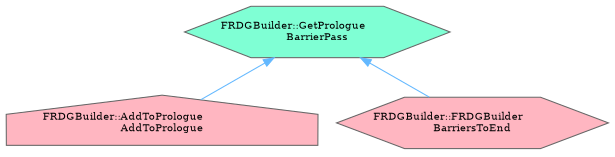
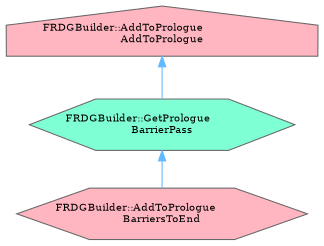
  digraph {
    fontname="DejaVu Serif"
    rankdir=TB
    node [color=grey40 fillcolor=lightpink fontname="DejaVu Serif" fontsize=10 shape=hexagon style=filled]
    edge [color=steelblue1 dir=back fontname="DejaVu Serif" fontsize=10 labelfontname=Helvetica labelfontsize=10 style=solid]
    n1 [color=gray40 fillcolor=aquamarine fontcolor=black height=0.2 label="FRDGBuilder::GetPrologue\lBarrierPass" width=0.4]
    n2 [height=0.2 label="FRDGBuilder::AddToPrologue\lAddToPrologue" shape=house width=0.4]
-   n3 [height=0.2 label="FRDGBuilder::FRDGBuilder\lBarriersToEnd" width=0.4]
-   n1 -> n2
+   n3 [height=0.2 label="FRDGBuilder::AddToPrologue\lBarriersToEnd" width=0.4]
+   n2 -> n1
    n1 -> n3
  }
